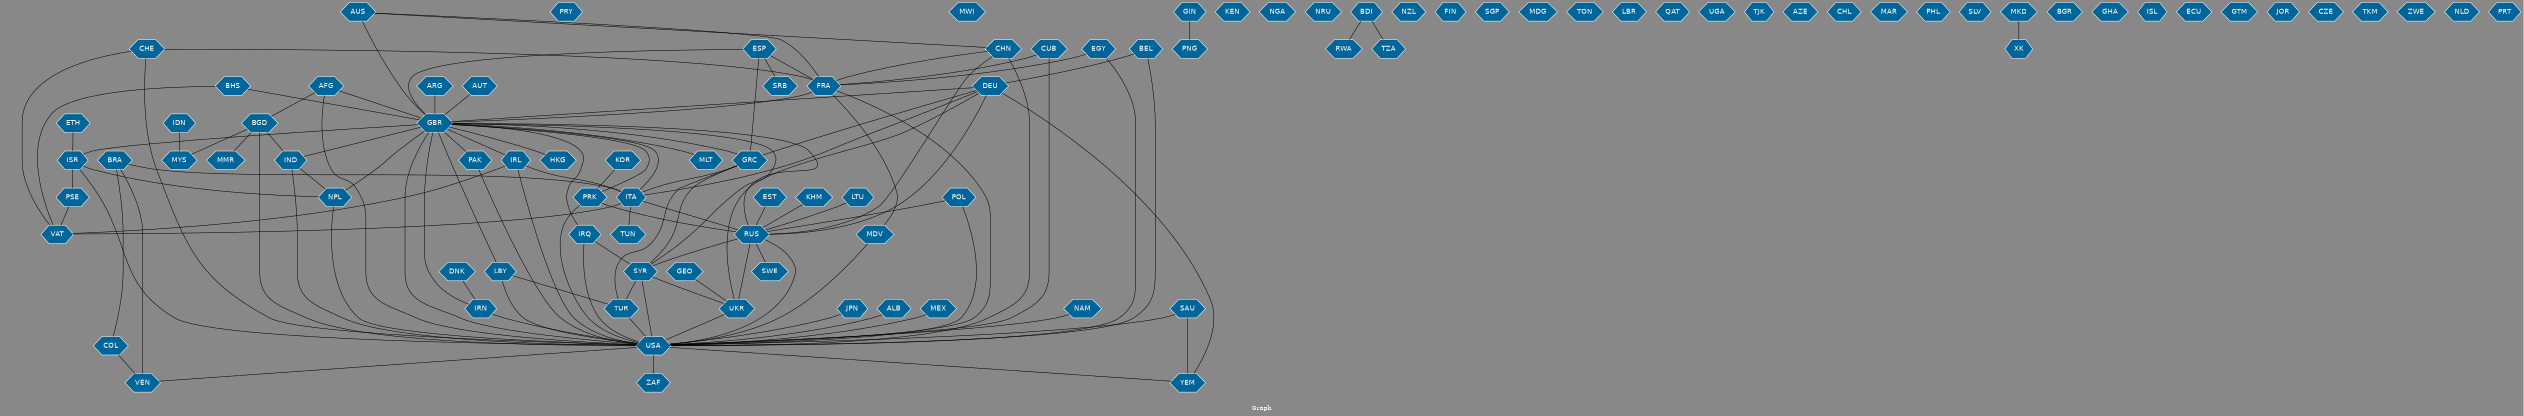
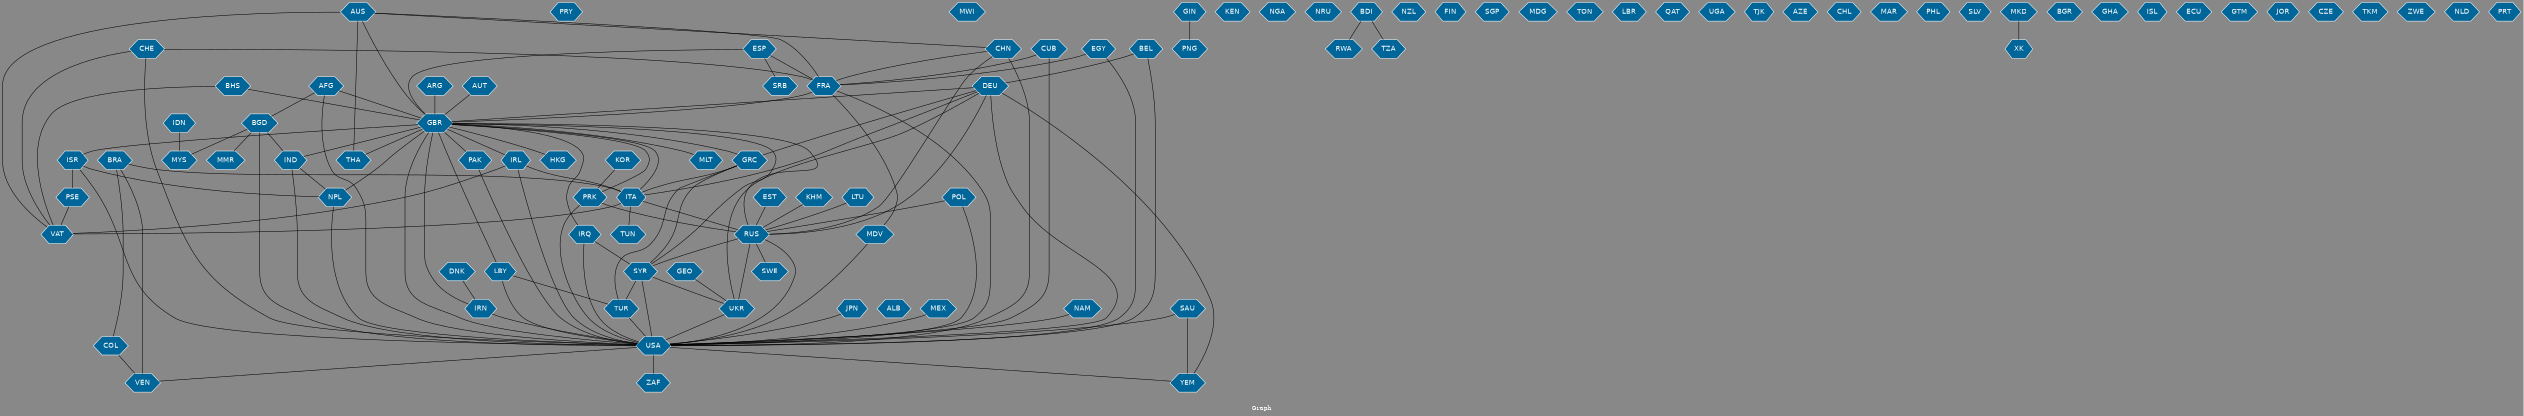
  graph {
    bgcolor="#888888"
    fontcolor=white
    fontsize=12
    label="Graph"
    node [color=white fillcolor="#006699" fontcolor=white fontname=Helvetica shape=hexagon style=filled]
    edge [arrowhead=open color=black fontcolor=white fontname=Courier fontsize=12 weight=1]
    n1 [label=FRA]
    n2 [label=USA]
    n3 [label=GBR]
    n4 [label=MDV]
    n5 [label=ZAF]
    n6 [label=YEM]
    n7 [label=VEN]
    n8 [label=PAK]
    n9 [label=SYR]
    n10 [label=RUS]
    n11 [label=ISR]
    n12 [label=NPL]
    n13 [label=GRC]
    n14 [label=PRK]
    n15 [label=IRL]
    n16 [label=ITA]
    n17 [label=IRQ]
+   n18 [label=THA]
    n19 [label=IND]
    n20 [label=MLT]
    n21 [label=IRN]
    n22 [label=HKG]
    n23 [label=LBY]
    n24 [label=PRY]
    n25 [label=TUR]
    n26 [label=UKR]
    n27 [label=JPN]
    n28 [label=CHN]
    n29 [label=SWE]
    n30 [label=PSE]
    n31 [label=VAT]
    n32 [label=ALB]
    n33 [label=EST]
    n34 [label=ESP]
    n35 [label=SRB]
    n36 [label=MEX]
    n37 [label=AFG]
    n38 [label=BGD]
    n39 [label=MYS]
    n40 [label=MMR]
    n41 [label=MWI]
    n42 [label=TUN]
    n43 [label=IDN]
    n44 [label=GIN]
    n45 [label=PNG]
    n46 [label=KEN]
    n47 [label=AUS]
    n48 [label=COL]
    n49 [label=ARG]
    n50 [label=NGA]
    n51 [label=NRU]
    n52 [label=CUB]
    n53 [label=EGY]
    n54 [label=POL]
    n55 [label=DEU]
    n56 [label=BDI]
    n57 [label=RWA]
    n58 [label=TZA]
    n59 [label=AUT]
    n60 [label=NZL]
    n61 [label=BEL]
    n62 [label=SAU]
    n63 [label=BRA]
    n64 [label=KOR]
    n65 [label=FIN]
    n66 [label=SGP]
    n67 [label=NAM]
    n68 [label=BHS]
    n69 [label=DNK]
    n70 [label=MDG]
    n71 [label=CHE]
    n72 [label=TON]
    n73 [label=LBR]
-   n74 [label=ETH]
    n75 [label=QAT]
    n76 [label=UGA]
    n77 [label=TJK]
    n78 [label=AZE]
    n79 [label=CHL]
    n80 [label=MAR]
    n81 [label=PHL]
    n82 [label=SLV]
    n83 [label=MKD]
    n84 [label=XK]
    n85 [label=BGR]
    n86 [label=GHA]
    n87 [label=ISL]
    n88 [label=ECU]
    n89 [label=GTM]
    n90 [label=KHM]
    n91 [label=GEO]
    n92 [label=LTU]
    n93 [label=JOR]
    n94 [label=CZE]
    n95 [label=TKM]
    n96 [label=ZWE]
    n97 [label=NLD]
    n98 [label=PRT]
    n1 -- n2 [weight=7]
    n1 -- n3 [weight=5]
    n1 -- n4
    n2 -- n5
    n2 -- n6 [weight=3]
    n2 -- n7
    n3 -- n2 [weight=10]
    n3 -- n8 [weight=4]
    n3 -- n9 [weight=4]
    n3 -- n10
    n3 -- n11
    n3 -- n12 [weight=6]
    n3 -- n13
    n3 -- n14
    n3 -- n15 [weight=3]
    n3 -- n16
    n3 -- n17
+   n3 -- n18 [weight=2]
    n3 -- n19
    n3 -- n20
    n3 -- n21
    n3 -- n22
    n3 -- n23
    n4 -- n2
    n8 -- n2
    n9 -- n2 [weight=7]
    n9 -- n25
    n9 -- n26
    n10 -- n2 [weight=8]
    n10 -- n9
    n10 -- n26 [weight=9]
    n10 -- n29
    n11 -- n2 [weight=2]
    n11 -- n12 [weight=3]
    n11 -- n30 [weight=8]
    n12 -- n2 [weight=9]
    n13 -- n9
    n13 -- n16 [weight=2]
    n13 -- n25
    n14 -- n2 [weight=3]
    n14 -- n10 [weight=8]
    n15 -- n2 [weight=3]
    n15 -- n16
    n15 -- n31
    n16 -- n10
    n16 -- n31
    n16 -- n42 [weight=2]
    n17 -- n2 [weight=4]
    n17 -- n9
    n19 -- n2
    n19 -- n12
    n21 -- n2 [weight=8]
    n23 -- n2
    n23 -- n25
    n25 -- n2 [weight=2]
    n26 -- n2 [weight=2]
    n27 -- n2
    n28 -- n1 [weight=3]
    n28 -- n2 [weight=9]
    n28 -- n10 [weight=2]
    n30 -- n31 [weight=3]
    n33 -- n10
    n34 -- n1
    n34 -- n3
-   n34 -- n13
    n34 -- n35
    n36 -- n2
    n37 -- n2
    n37 -- n3 [weight=3]
    n37 -- n38
    n38 -- n2
    n38 -- n19
    n38 -- n39
    n38 -- n40
    n43 -- n39
    n44 -- n45 [weight=4]
    n47 -- n1
    n47 -- n3
+   n47 -- n18
    n47 -- n28
+   n47 -- n31 [weight=3]
    n48 -- n7 [weight=2]
    n49 -- n3
    n52 -- n1
    n52 -- n2 [weight=8]
    n53 -- n1
    n53 -- n2
    n54 -- n2 [weight=2]
    n54 -- n10 [weight=2]
-   n32 -- n2 [weight=4]
+   n55 -- n2 [weight=4]
    n55 -- n3
    n55 -- n6
    n55 -- n10
    n55 -- n13
    n55 -- n16
    n55 -- n26
    n56 -- n57
    n56 -- n58
    n59 -- n3 [weight=2]
    n61 -- n2
    n61 -- n55
    n62 -- n2
    n62 -- n6 [weight=7]
    n63 -- n7 [weight=2]
    n63 -- n16
    n63 -- n48 [weight=2]
    n64 -- n14
    n67 -- n2
    n68 -- n3
    n68 -- n31
    n69 -- n21 [weight=2]
    n71 -- n1
    n71 -- n2 [weight=2]
    n71 -- n31
-   n74 -- n11 [weight=4]
    n83 -- n84 [weight=2]
    n90 -- n10
    n91 -- n26
    n92 -- n10
  }
